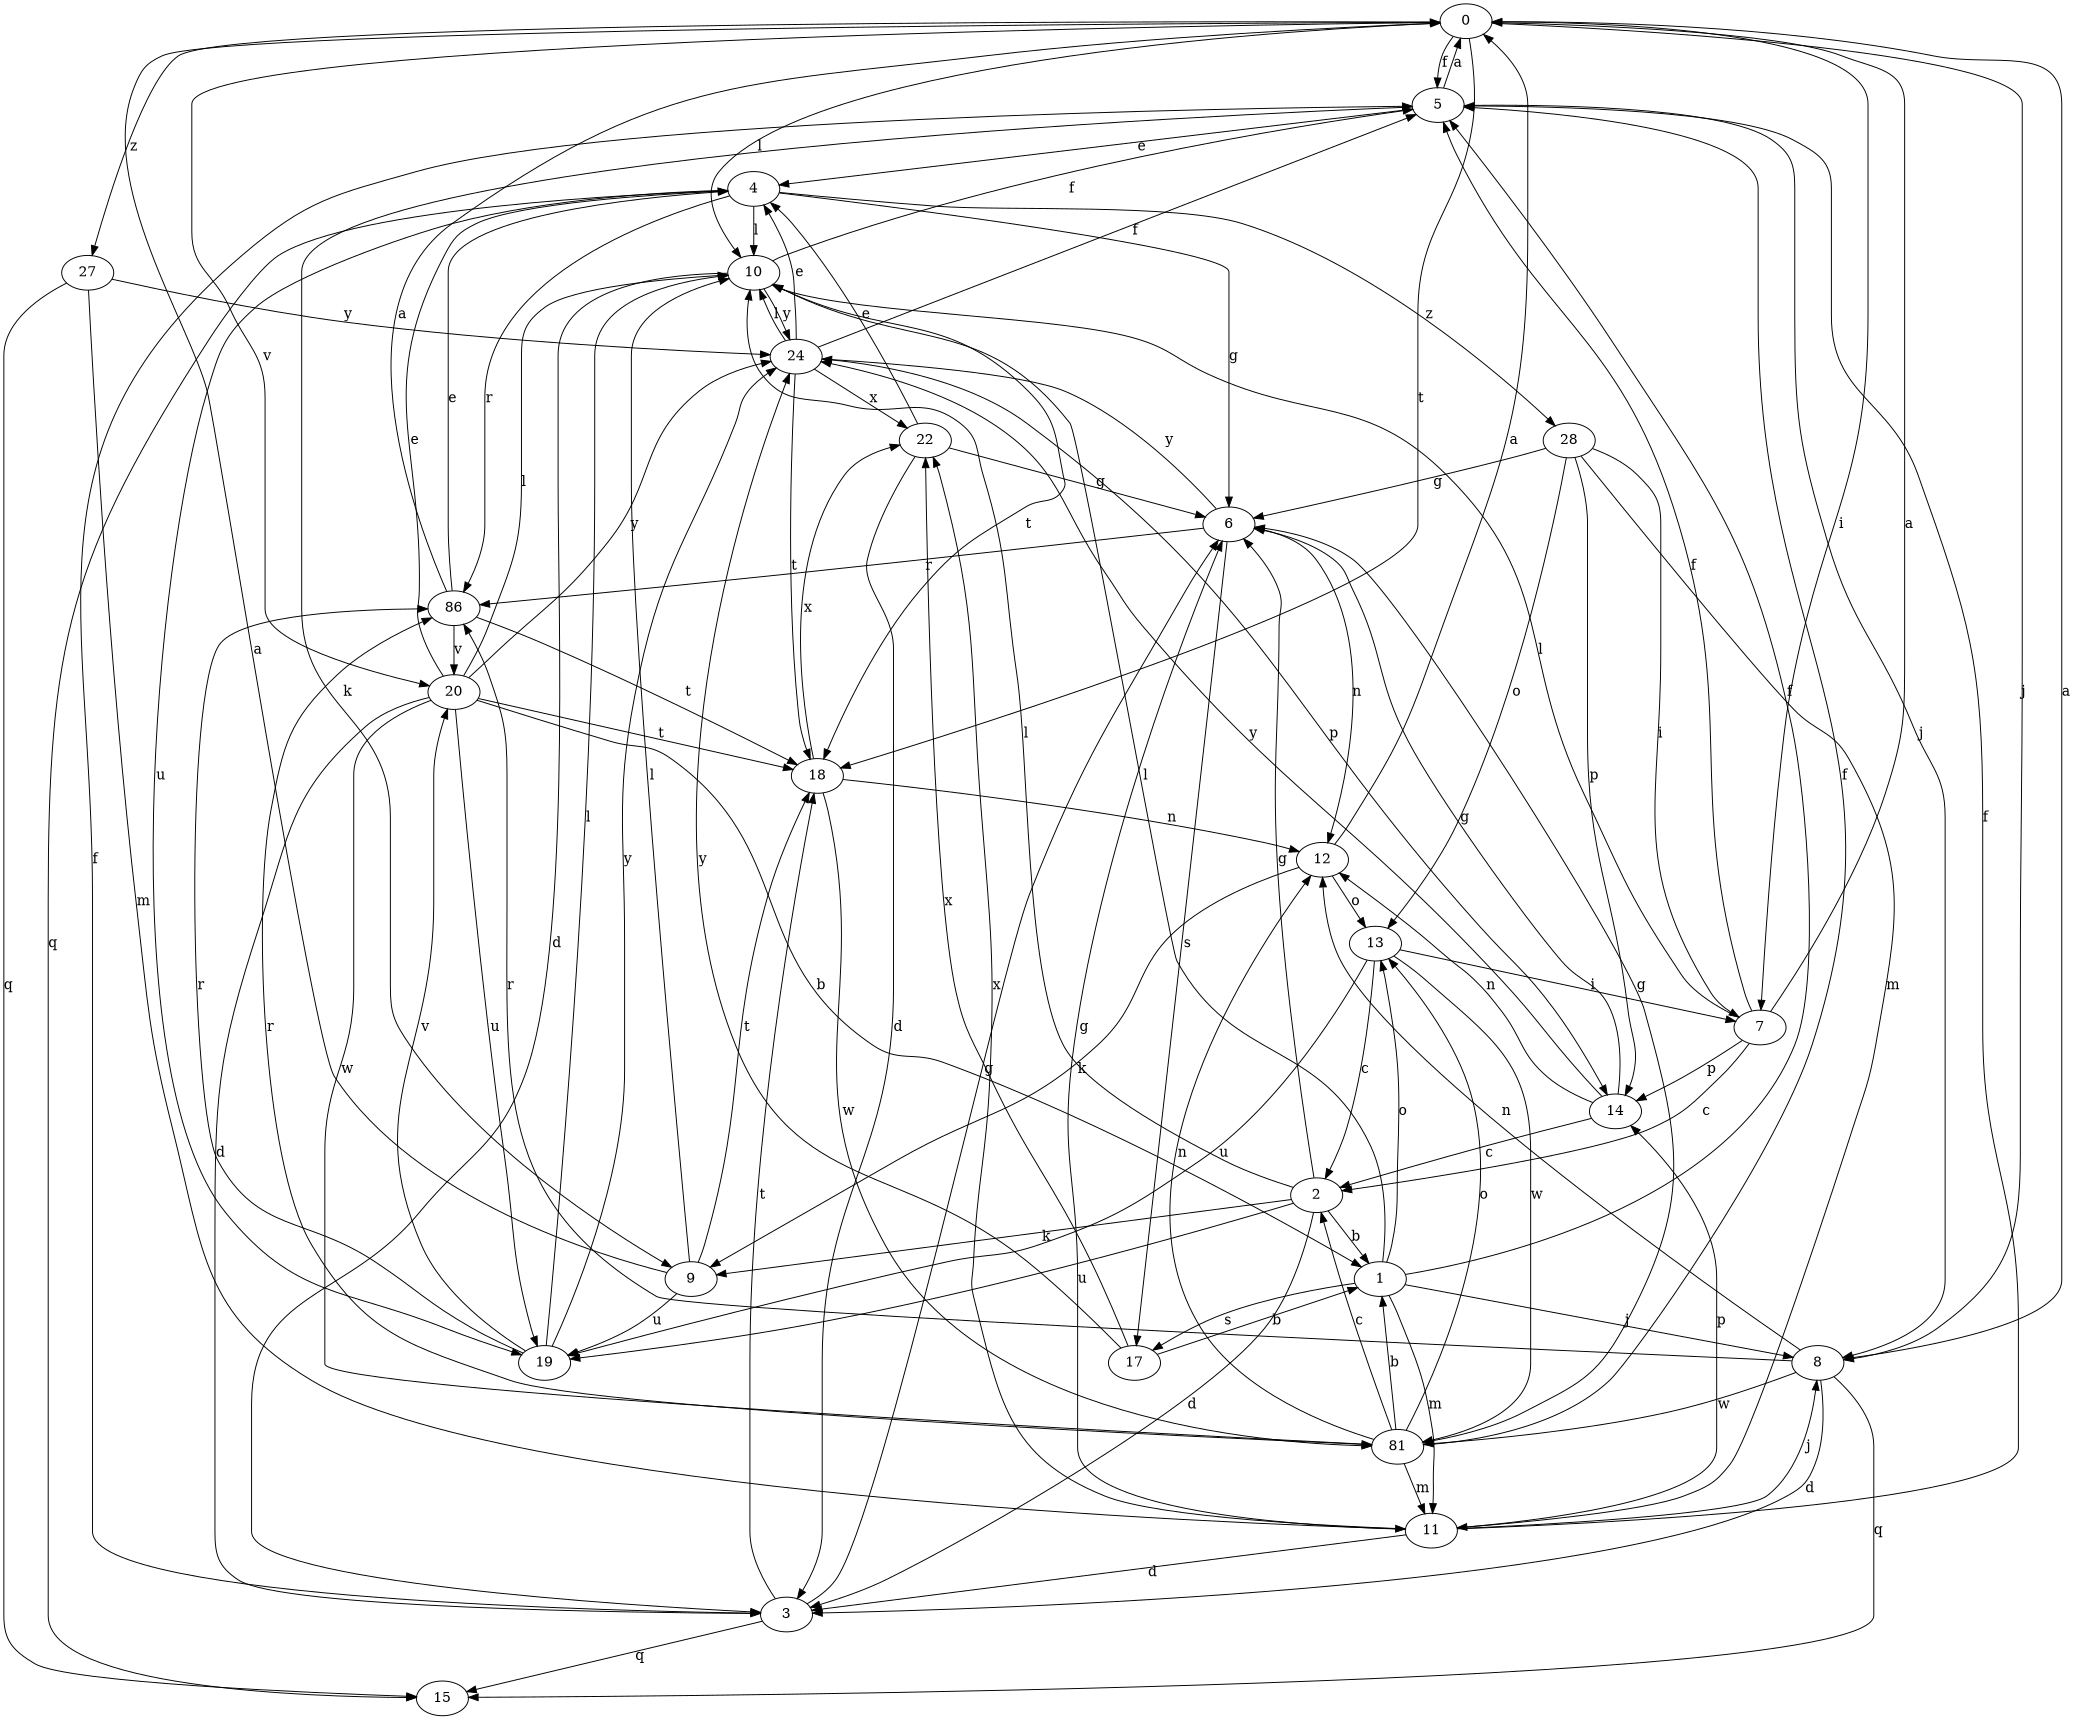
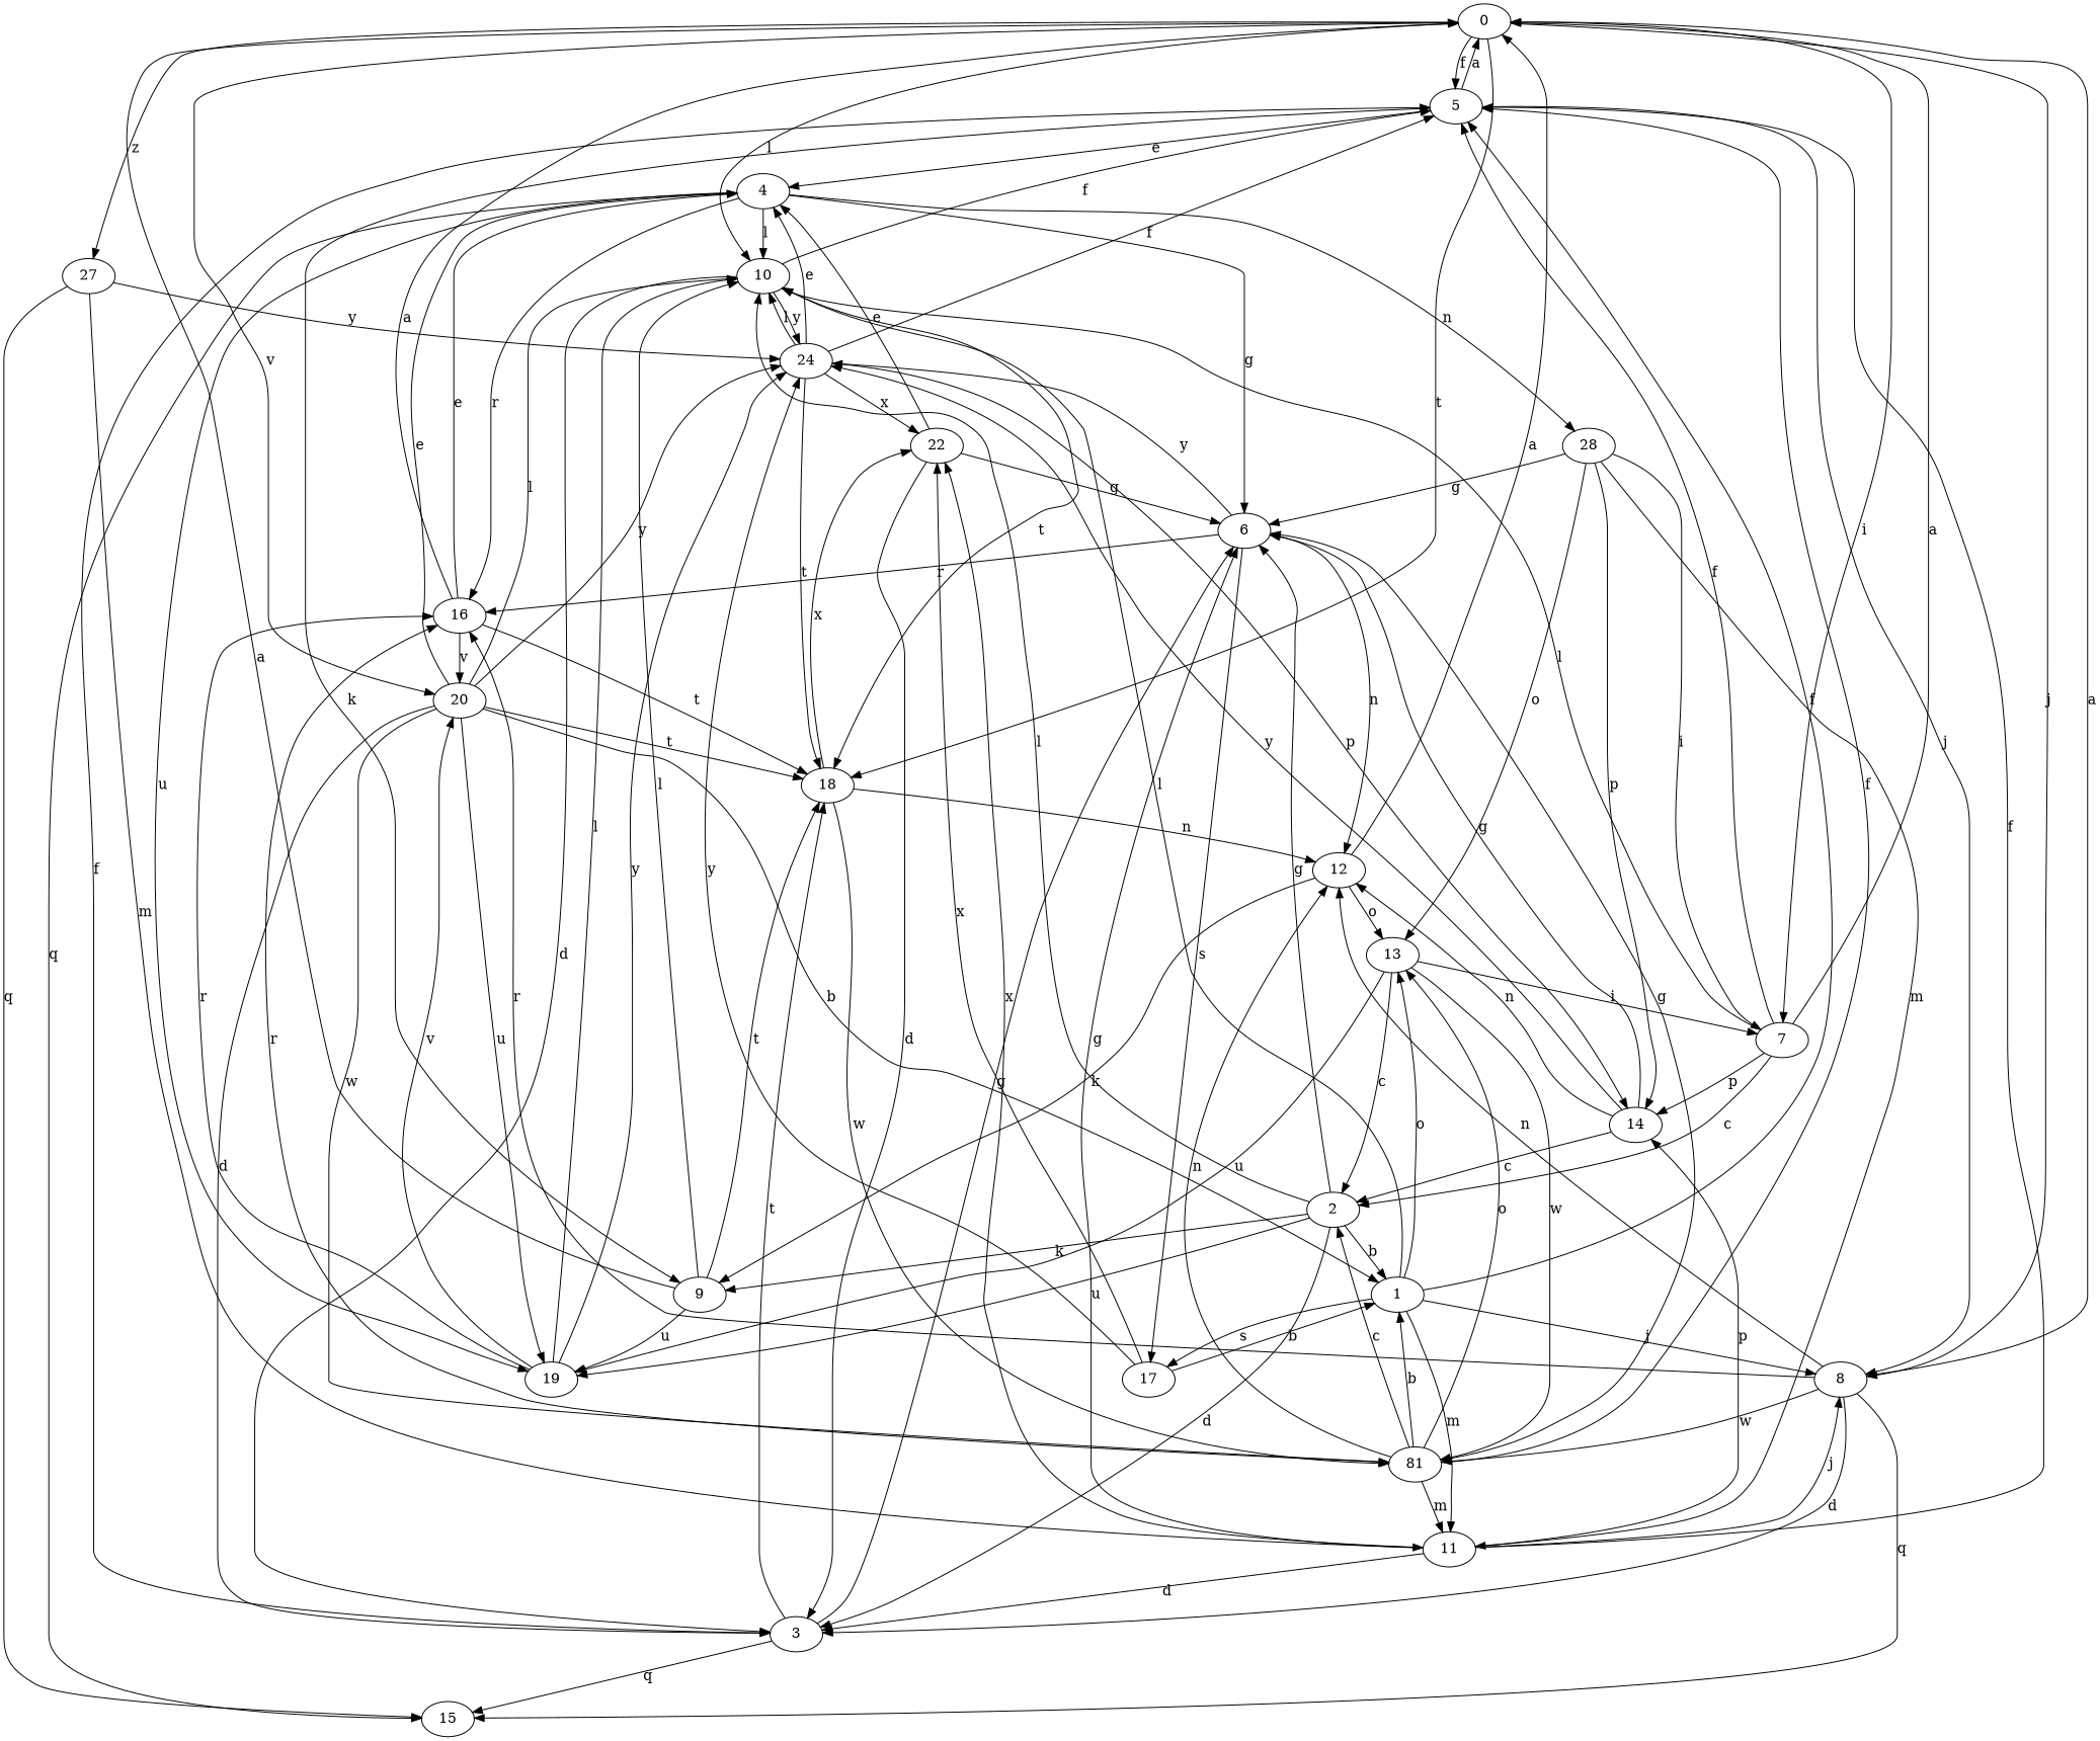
  strict digraph {
    0
    5
    7
    8
    10
    18
    20
    27
    9
    4
    2
    14
    3
    15
-   16 [label=86]
+   16
    12
    n17 [label=81]
    24
    22
    1
    19
    11
    13
    17
    6
    28
    0 -> 5 [label=f]
    0 -> 7 [label=i]
    0 -> 8 [label=j]
    0 -> 10 [label=l]
    0 -> 18 [label=t]
    0 -> 20 [label=v]
    0 -> 27 [label=z]
    5 -> 0 [label=a]
    5 -> 8 [label=j]
    5 -> 9 [label=k]
    5 -> 4 [label=e]
    7 -> 0 [label=a]
    7 -> 5 [label=f]
    7 -> 10 [label=l]
    7 -> 2 [label=c]
    7 -> 14 [label=p]
    8 -> 0 [label=a]
    8 -> 3 [label=d]
    8 -> 15 [label=q]
    8 -> 16 [label=r]
    8 -> 12 [label=n]
    8 -> n17 [label=w]
    10 -> 5 [label=f]
    10 -> 18 [label=t]
    10 -> 3 [label=d]
    10 -> 24 [label=y]
    18 -> 12 [label=n]
    18 -> n17 [label=w]
    18 -> 22 [label=x]
    20 -> 10 [label=l]
    20 -> 18 [label=t]
    20 -> 4 [label=e]
    20 -> 3 [label=d]
    20 -> n17 [label=w]
    20 -> 24 [label=y]
    20 -> 1 [label=b]
    20 -> 19 [label=u]
    27 -> 15 [label=q]
    27 -> 24 [label=y]
    27 -> 11 [label=m]
    9 -> 0 [label=a]
    9 -> 10 [label=l]
    9 -> 18 [label=t]
    9 -> 19 [label=u]
    4 -> 10 [label=l]
    4 -> 15 [label=q]
    4 -> 16 [label=r]
    4 -> 19 [label=u]
    4 -> 6 [label=g]
-   4 -> 28 [label=z]
+   4 -> 28 [label=n]
    2 -> 10 [label=l]
    2 -> 9 [label=k]
    2 -> 3 [label=d]
    2 -> 1 [label=b]
    2 -> 19 [label=u]
    2 -> 6 [label=g]
    14 -> 2 [label=c]
    14 -> 12 [label=n]
    14 -> 24 [label=y]
    14 -> 6 [label=g]
    3 -> 5 [label=f]
    3 -> 18 [label=t]
    3 -> 15 [label=q]
    3 -> 6 [label=g]
    16 -> 0 [label=a]
    16 -> 18 [label=t]
    16 -> 20 [label=v]
    16 -> 4 [label=e]
    12 -> 0 [label=a]
    12 -> 9 [label=k]
    12 -> 13 [label=o]
    n17 -> 5 [label=f]
    n17 -> 2 [label=c]
    n17 -> 16 [label=r]
    n17 -> 12 [label=n]
    n17 -> 1 [label=b]
    n17 -> 11 [label=m]
    n17 -> 13 [label=o]
    n17 -> 6 [label=g]
    24 -> 5 [label=f]
    24 -> 10 [label=l]
    24 -> 18 [label=t]
    24 -> 4 [label=e]
    24 -> 14 [label=p]
    24 -> 22 [label=x]
    22 -> 4 [label=e]
    22 -> 3 [label=d]
    22 -> 6 [label=g]
    1 -> 5 [label=f]
    1 -> 8 [label=j]
    1 -> 10 [label=l]
    1 -> 11 [label=m]
    1 -> 13 [label=o]
    1 -> 17 [label=s]
    19 -> 10 [label=l]
    19 -> 20 [label=v]
    19 -> 16 [label=r]
    19 -> 24 [label=y]
    11 -> 5 [label=f]
    11 -> 8 [label=j]
    11 -> 14 [label=p]
    11 -> 3 [label=d]
    11 -> 22 [label=x]
    11 -> 6 [label=g]
    13 -> 7 [label=i]
    13 -> 2 [label=c]
    13 -> n17 [label=w]
    13 -> 19 [label=u]
    17 -> 24 [label=y]
    17 -> 22 [label=x]
    17 -> 1 [label=b]
    6 -> 16 [label=r]
    6 -> 12 [label=n]
    6 -> 24 [label=y]
    6 -> 17 [label=s]
    28 -> 7 [label=i]
    28 -> 14 [label=p]
    28 -> 11 [label=m]
    28 -> 13 [label=o]
    28 -> 6 [label=g]
  }
